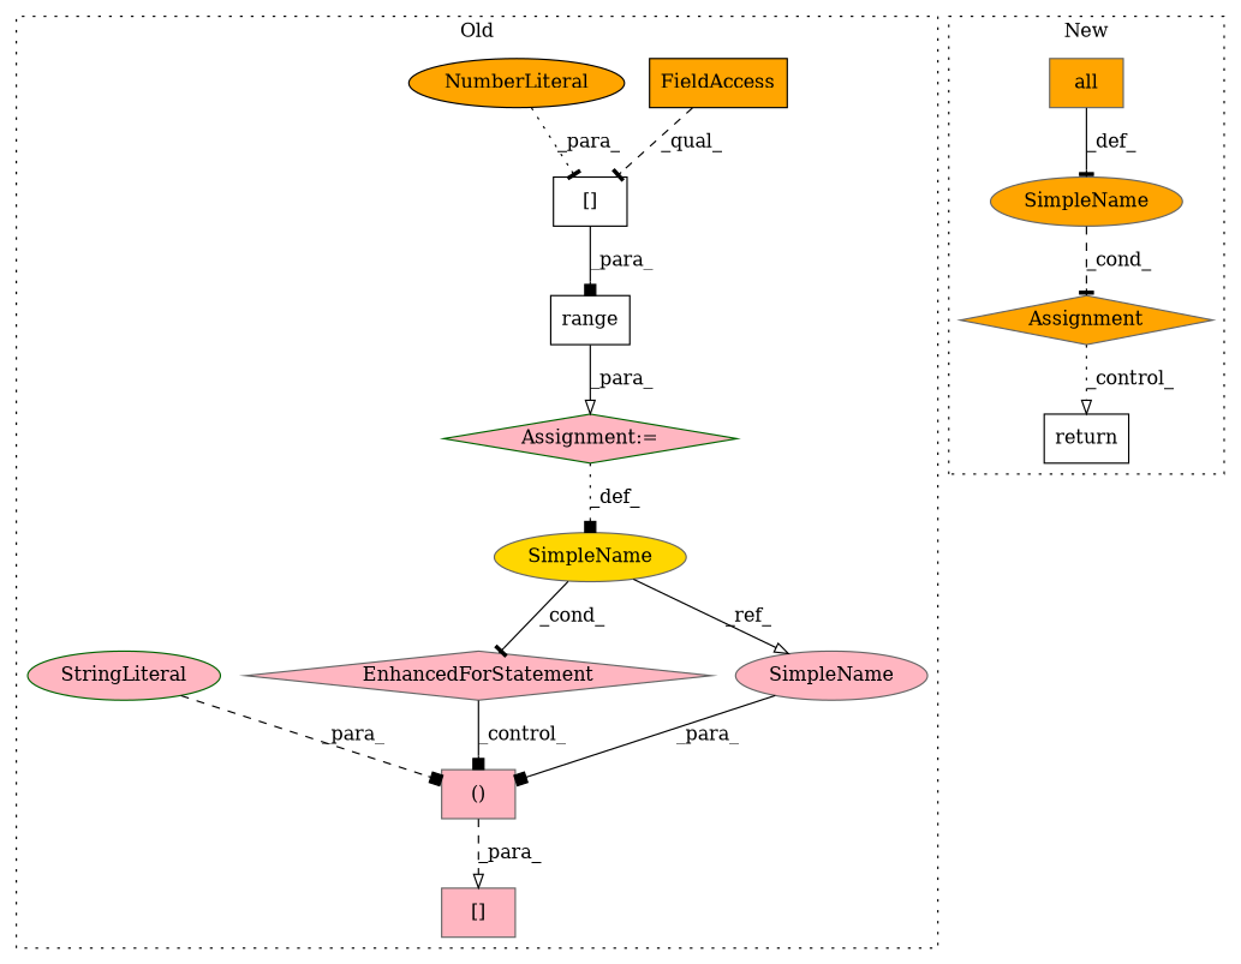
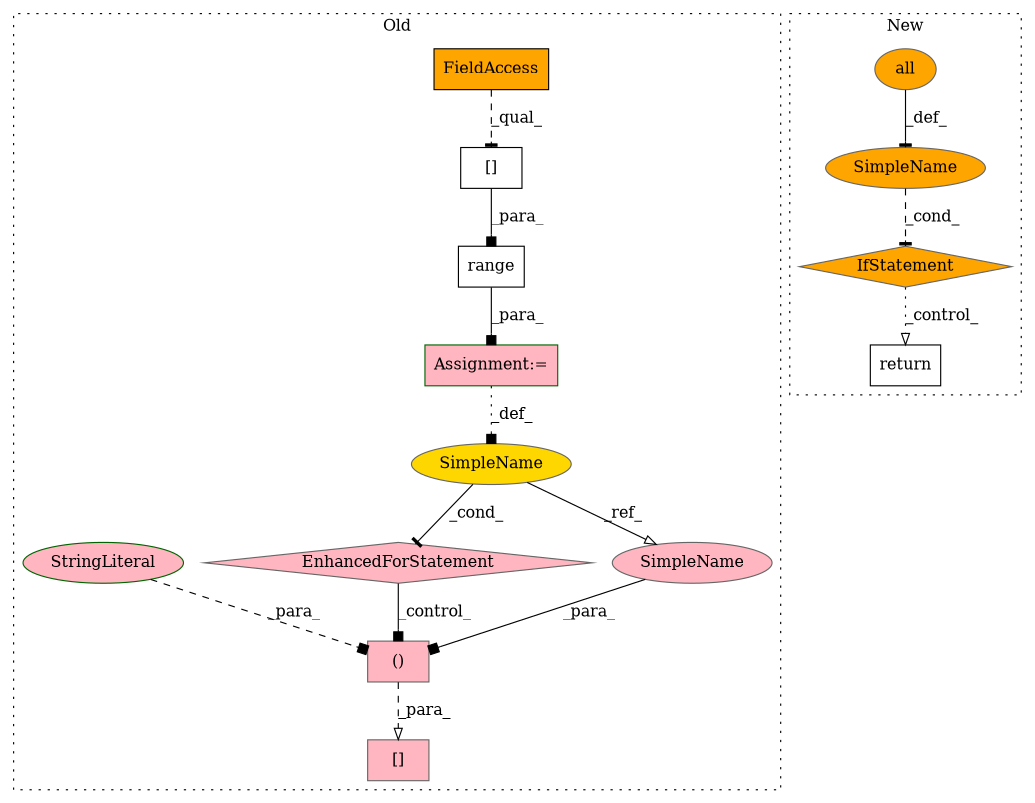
  digraph {
    node [a=42 color=gray40 fillcolor=lightpink l=1 s="7405,7483" shape=box style=filled]
    edge [arrowhead=box style=solid]
    n1 [a=32 color=black fillcolor=white l="6,1" label=range s="7466,7482"]
-   n2 [a=7 color=darkgreen l="53,2" label="Assignment:=" shape=diamond]
+   n2 [a=7 color=darkgreen l="53,2" label="Assignment:="]
    n3 [a=70 l="53,2" label=EnhancedForStatement shape=diamond]
    n4 [a=2 l="15,2" label="[]" s="7536,7581"]
    n5 [a=106 l=30 label="()" s=7551]
    n6 [a=2 color=black fillcolor=white l="8,1" label="[]" s="7472,7481"]
    n7 [a=22 color=black fillcolor=orange l=7 label=FieldAccess s=7472]
-   n8 [a=34 color=black fillcolor=orange label=NumberLiteral s=7480 shape=ellipse]
    n9 [fillcolor=gold label=SimpleName s=7462 shape=ellipse]
    n10 [a=45 color=darkgreen l=16 label=StringLiteral s=7551 shape=ellipse]
    n11 [label=SimpleName s=7580 shape=ellipse]
-   n12 [a=32 fillcolor=orange l="4,1" label=all s="7243,7293"]
-   n13 [a=25 fillcolor=orange l="4,2" label=Assignment s="7229,7295" shape=diamond]
+   n12 [a=32 fillcolor=orange l="4,1" label=all s="7243,7293" shape=ellipse]
+   n13 [a=25 fillcolor=orange l="4,2" label=IfStatement s="7229,7295" shape=diamond]
    n14 [fillcolor=orange label=SimpleName shape=ellipse l="" s=""]
    n15 [a=41 color=black fillcolor=white l=7 label=return s=7305]
    subgraph cluster_1 {
      label=Old
      style=dotted
      n1
      n2
      n3
      n4
      n5
      n6
      n7
-     n8
      n9
      n10
      n11
    }
    subgraph cluster_2 {
      label=New
      style=dotted
      n12
      n13
      n14
      n15
    }
-   n1 -> n2 [arrowhead=onormal label=_para_]
+   n1 -> n2 [label=_para_]
    n2 -> n9 [label=_def_ style=dotted]
    n3 -> n5 [label=_control_]
    n5 -> n4 [arrowhead=onormal label=_para_ style=dashed]
    n6 -> n1 [label=_para_]
    n7 -> n6 [arrowhead=tee label=_qual_ style=dashed]
-   n8 -> n6 [arrowhead=tee label=_para_ style=dotted]
    n9 -> n3 [arrowhead=tee label=_cond_]
    n9 -> n11 [arrowhead=onormal label=_ref_]
    n10 -> n5 [label=_para_ style=dashed]
    n11 -> n5 [label=_para_]
    n12 -> n14 [arrowhead=tee label=_def_]
    n13 -> n15 [arrowhead=onormal label=_control_ style=dotted]
    n14 -> n13 [arrowhead=tee label=_cond_ style=dashed]
  }
